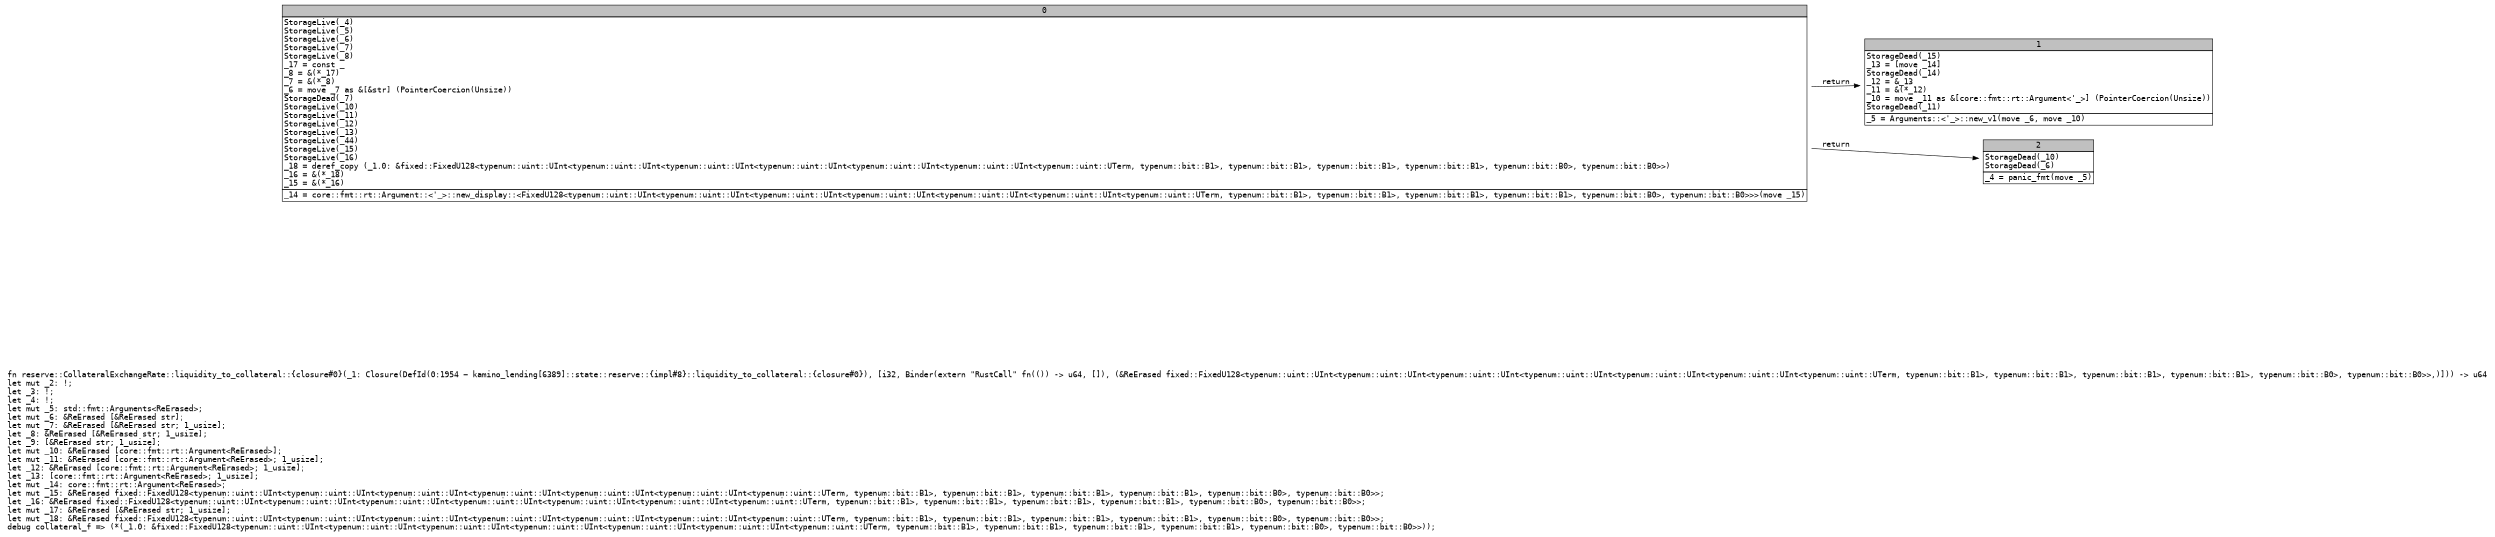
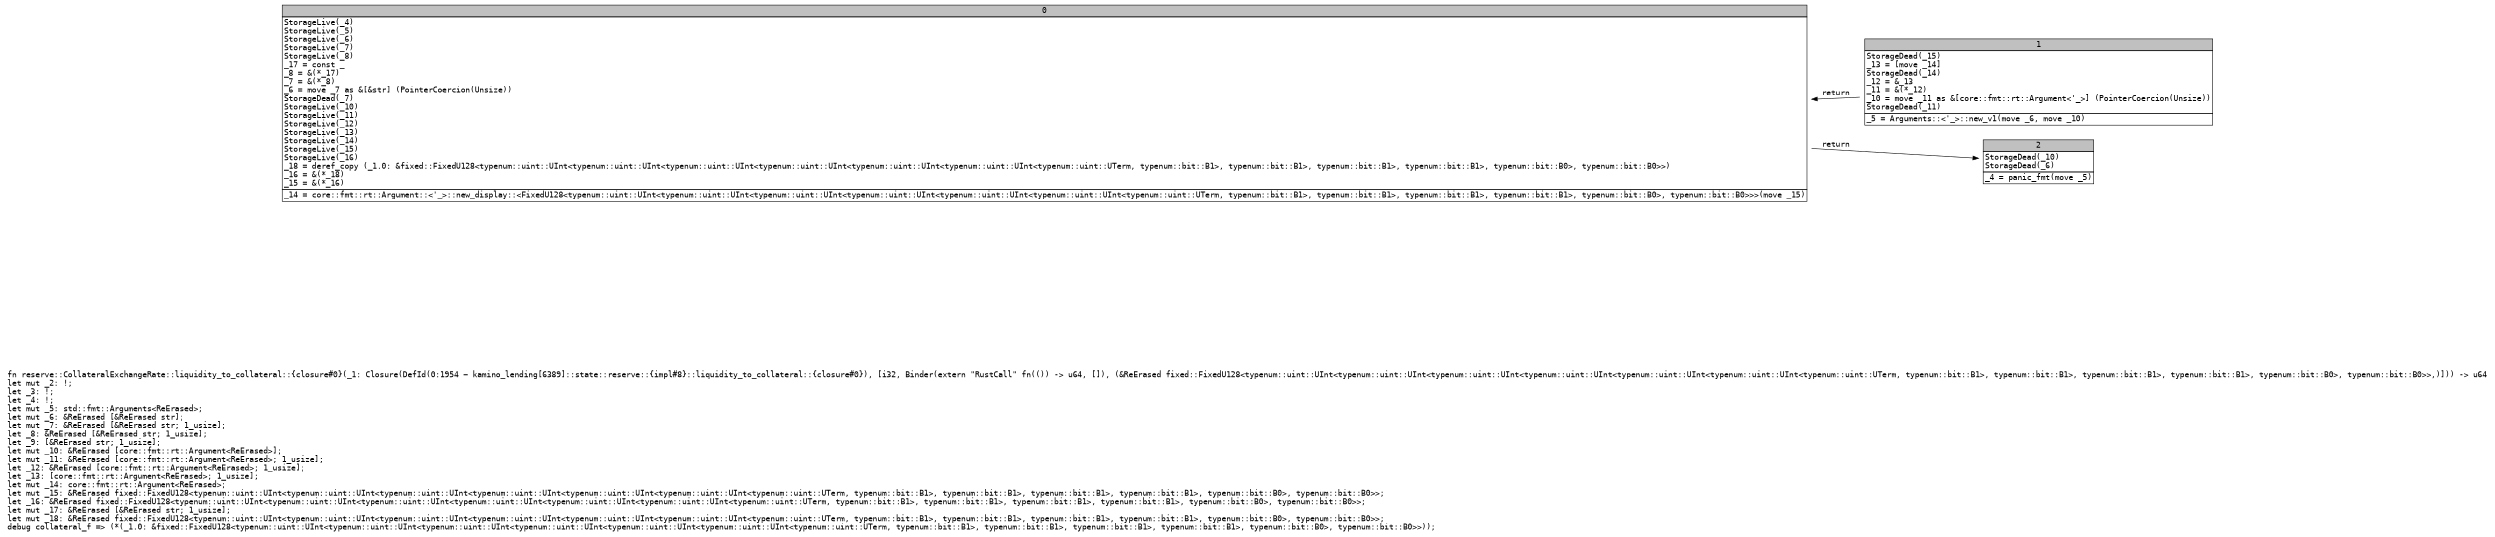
  digraph {
    fontname="DejaVu Sans Mono"
    label=<fn reserve::CollateralExchangeRate::liquidity_to_collateral::{closure#0}(_1: Closure(DefId(0:1954 ~ kamino_lending[6389]::state::reserve::{impl#8}::liquidity_to_collateral::{closure#0}), [i32, Binder(extern &quot;RustCall&quot; fn(()) -&gt; u64, []), (&amp;ReErased fixed::FixedU128&lt;typenum::uint::UInt&lt;typenum::uint::UInt&lt;typenum::uint::UInt&lt;typenum::uint::UInt&lt;typenum::uint::UInt&lt;typenum::uint::UInt&lt;typenum::uint::UTerm, typenum::bit::B1&gt;, typenum::bit::B1&gt;, typenum::bit::B1&gt;, typenum::bit::B1&gt;, typenum::bit::B0&gt;, typenum::bit::B0&gt;&gt;,)])) -&gt; u64<br align="left"/>let mut _2: !;<br align="left"/>let _3: !;<br align="left"/>let _4: !;<br align="left"/>let mut _5: std::fmt::Arguments&lt;ReErased&gt;;<br align="left"/>let mut _6: &amp;ReErased [&amp;ReErased str];<br align="left"/>let mut _7: &amp;ReErased [&amp;ReErased str; 1_usize];<br align="left"/>let _8: &amp;ReErased [&amp;ReErased str; 1_usize];<br align="left"/>let _9: [&amp;ReErased str; 1_usize];<br align="left"/>let mut _10: &amp;ReErased [core::fmt::rt::Argument&lt;ReErased&gt;];<br align="left"/>let mut _11: &amp;ReErased [core::fmt::rt::Argument&lt;ReErased&gt;; 1_usize];<br align="left"/>let _12: &amp;ReErased [core::fmt::rt::Argument&lt;ReErased&gt;; 1_usize];<br align="left"/>let _13: [core::fmt::rt::Argument&lt;ReErased&gt;; 1_usize];<br align="left"/>let mut _14: core::fmt::rt::Argument&lt;ReErased&gt;;<br align="left"/>let mut _15: &amp;ReErased fixed::FixedU128&lt;typenum::uint::UInt&lt;typenum::uint::UInt&lt;typenum::uint::UInt&lt;typenum::uint::UInt&lt;typenum::uint::UInt&lt;typenum::uint::UInt&lt;typenum::uint::UTerm, typenum::bit::B1&gt;, typenum::bit::B1&gt;, typenum::bit::B1&gt;, typenum::bit::B1&gt;, typenum::bit::B0&gt;, typenum::bit::B0&gt;&gt;;<br align="left"/>let _16: &amp;ReErased fixed::FixedU128&lt;typenum::uint::UInt&lt;typenum::uint::UInt&lt;typenum::uint::UInt&lt;typenum::uint::UInt&lt;typenum::uint::UInt&lt;typenum::uint::UInt&lt;typenum::uint::UTerm, typenum::bit::B1&gt;, typenum::bit::B1&gt;, typenum::bit::B1&gt;, typenum::bit::B1&gt;, typenum::bit::B0&gt;, typenum::bit::B0&gt;&gt;;<br align="left"/>let mut _17: &amp;ReErased [&amp;ReErased str; 1_usize];<br align="left"/>let mut _18: &amp;ReErased fixed::FixedU128&lt;typenum::uint::UInt&lt;typenum::uint::UInt&lt;typenum::uint::UInt&lt;typenum::uint::UInt&lt;typenum::uint::UInt&lt;typenum::uint::UInt&lt;typenum::uint::UTerm, typenum::bit::B1&gt;, typenum::bit::B1&gt;, typenum::bit::B1&gt;, typenum::bit::B1&gt;, typenum::bit::B0&gt;, typenum::bit::B0&gt;&gt;;<br align="left"/>debug collateral_f =&gt; (*(_1.0: &amp;fixed::FixedU128&lt;typenum::uint::UInt&lt;typenum::uint::UInt&lt;typenum::uint::UInt&lt;typenum::uint::UInt&lt;typenum::uint::UInt&lt;typenum::uint::UInt&lt;typenum::uint::UTerm, typenum::bit::B1&gt;, typenum::bit::B1&gt;, typenum::bit::B1&gt;, typenum::bit::B1&gt;, typenum::bit::B0&gt;, typenum::bit::B0&gt;&gt;));<br align="left"/>>
    rankdir=LR
    node [fontname="DejaVu Sans Mono" shape=none]
    edge [fontname="DejaVu Sans Mono"]
-   n1 [label=<<table border="0" cellborder="1" cellspacing="0"><tr><td bgcolor="gray" align="center" colspan="1">0</td></tr><tr><td align="left" balign="left">StorageLive(_4)<br/>StorageLive(_5)<br/>StorageLive(_6)<br/>StorageLive(_7)<br/>StorageLive(_8)<br/>_17 = const _<br/>_8 = &amp;(*_17)<br/>_7 = &amp;(*_8)<br/>_6 = move _7 as &amp;[&amp;str] (PointerCoercion(Unsize))<br/>StorageDead(_7)<br/>StorageLive(_10)<br/>StorageLive(_11)<br/>StorageLive(_12)<br/>StorageLive(_13)<br/>StorageLive(_44)<br/>StorageLive(_15)<br/>StorageLive(_16)<br/>_18 = deref_copy (_1.0: &amp;fixed::FixedU128&lt;typenum::uint::UInt&lt;typenum::uint::UInt&lt;typenum::uint::UInt&lt;typenum::uint::UInt&lt;typenum::uint::UInt&lt;typenum::uint::UInt&lt;typenum::uint::UTerm, typenum::bit::B1&gt;, typenum::bit::B1&gt;, typenum::bit::B1&gt;, typenum::bit::B1&gt;, typenum::bit::B0&gt;, typenum::bit::B0&gt;&gt;)<br/>_16 = &amp;(*_18)<br/>_15 = &amp;(*_16)<br/></td></tr><tr><td align="left">_14 = core::fmt::rt::Argument::&lt;'_&gt;::new_display::&lt;FixedU128&lt;typenum::uint::UInt&lt;typenum::uint::UInt&lt;typenum::uint::UInt&lt;typenum::uint::UInt&lt;typenum::uint::UInt&lt;typenum::uint::UInt&lt;typenum::uint::UTerm, typenum::bit::B1&gt;, typenum::bit::B1&gt;, typenum::bit::B1&gt;, typenum::bit::B1&gt;, typenum::bit::B0&gt;, typenum::bit::B0&gt;&gt;&gt;(move _15)</td></tr></table>>]
+   n1 [label=<<table border="0" cellborder="1" cellspacing="0"><tr><td bgcolor="gray" align="center" colspan="1">0</td></tr><tr><td align="left" balign="left">StorageLive(_4)<br/>StorageLive(_5)<br/>StorageLive(_6)<br/>StorageLive(_7)<br/>StorageLive(_8)<br/>_17 = const _<br/>_8 = &amp;(*_17)<br/>_7 = &amp;(*_8)<br/>_6 = move _7 as &amp;[&amp;str] (PointerCoercion(Unsize))<br/>StorageDead(_7)<br/>StorageLive(_10)<br/>StorageLive(_11)<br/>StorageLive(_12)<br/>StorageLive(_13)<br/>StorageLive(_14)<br/>StorageLive(_15)<br/>StorageLive(_16)<br/>_18 = deref_copy (_1.0: &amp;fixed::FixedU128&lt;typenum::uint::UInt&lt;typenum::uint::UInt&lt;typenum::uint::UInt&lt;typenum::uint::UInt&lt;typenum::uint::UInt&lt;typenum::uint::UInt&lt;typenum::uint::UTerm, typenum::bit::B1&gt;, typenum::bit::B1&gt;, typenum::bit::B1&gt;, typenum::bit::B1&gt;, typenum::bit::B0&gt;, typenum::bit::B0&gt;&gt;)<br/>_16 = &amp;(*_18)<br/>_15 = &amp;(*_16)<br/></td></tr><tr><td align="left">_14 = core::fmt::rt::Argument::&lt;'_&gt;::new_display::&lt;FixedU128&lt;typenum::uint::UInt&lt;typenum::uint::UInt&lt;typenum::uint::UInt&lt;typenum::uint::UInt&lt;typenum::uint::UInt&lt;typenum::uint::UInt&lt;typenum::uint::UTerm, typenum::bit::B1&gt;, typenum::bit::B1&gt;, typenum::bit::B1&gt;, typenum::bit::B1&gt;, typenum::bit::B0&gt;, typenum::bit::B0&gt;&gt;&gt;(move _15)</td></tr></table>>]
    n2 [label=<<table border="0" cellborder="1" cellspacing="0"><tr><td bgcolor="gray" align="center" colspan="1">1</td></tr><tr><td align="left" balign="left">StorageDead(_15)<br/>_13 = [move _14]<br/>StorageDead(_14)<br/>_12 = &amp;_13<br/>_11 = &amp;(*_12)<br/>_10 = move _11 as &amp;[core::fmt::rt::Argument&lt;'_&gt;] (PointerCoercion(Unsize))<br/>StorageDead(_11)<br/></td></tr><tr><td align="left">_5 = Arguments::&lt;'_&gt;::new_v1(move _6, move _10)</td></tr></table>>]
    n3 [label=<<table border="0" cellborder="1" cellspacing="0"><tr><td bgcolor="gray" align="center" colspan="1">2</td></tr><tr><td align="left" balign="left">StorageDead(_10)<br/>StorageDead(_6)<br/></td></tr><tr><td align="left">_4 = panic_fmt(move _5)</td></tr></table>>]
-   n1 -> n2 [label=return]
+   n2 -> n1 [label=return]
    n1 -> n3 [label=return]
  }
